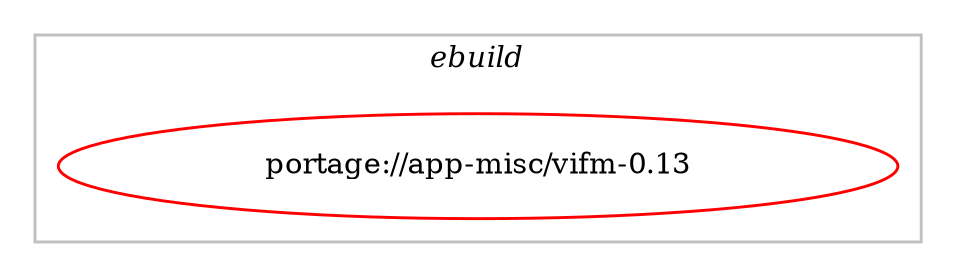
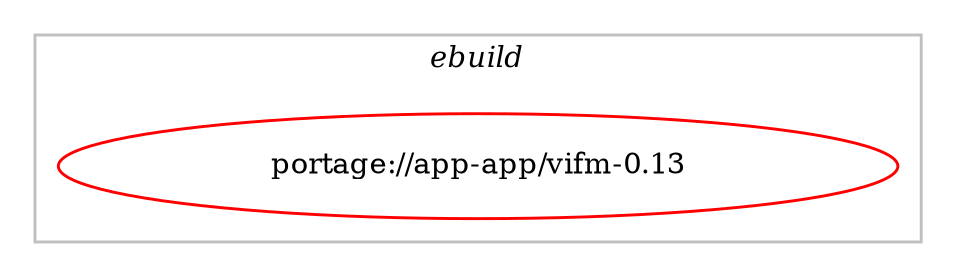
  digraph {
    compound=true
    concentrate=true
    fontname="DejaVu Serif"
    fontsize=10
    newrank=true
    rankdir=LR
    ranksep=1.5
-   n1 [color=red fontname="DejaVu Serif" fontsize=10 label="portage://app-misc/vifm-0.13" width=4]
+   n1 [color=red fontname="DejaVu Serif" fontsize=10 label="portage://app-app/vifm-0.13" width=4]
    subgraph cluster_1 {
      color=gray
      label=<<i>ebuild</i>>
      n1
    }
    subgraph cluster_2 {
      color=gray
      label=<<i>dependencies</i>>
      subgraph cluster_3 {
        color=gray
        fillcolor="#eeeeee"
        label=<<i>compile</i>>
        style=filled
      }
      subgraph cluster_4 {
        color=gray
        fillcolor="#eeeeee"
        label=<<i>compile and run</i>>
        style=filled
      }
      subgraph cluster_5 {
        color=gray
        fillcolor="#eeeeee"
        label=<<i>run</i>>
        style=filled
      }
    }
    subgraph cluster_6 {
      color=gray
      label=<<i>candidates</i>>
      rank=same
    }
  }
